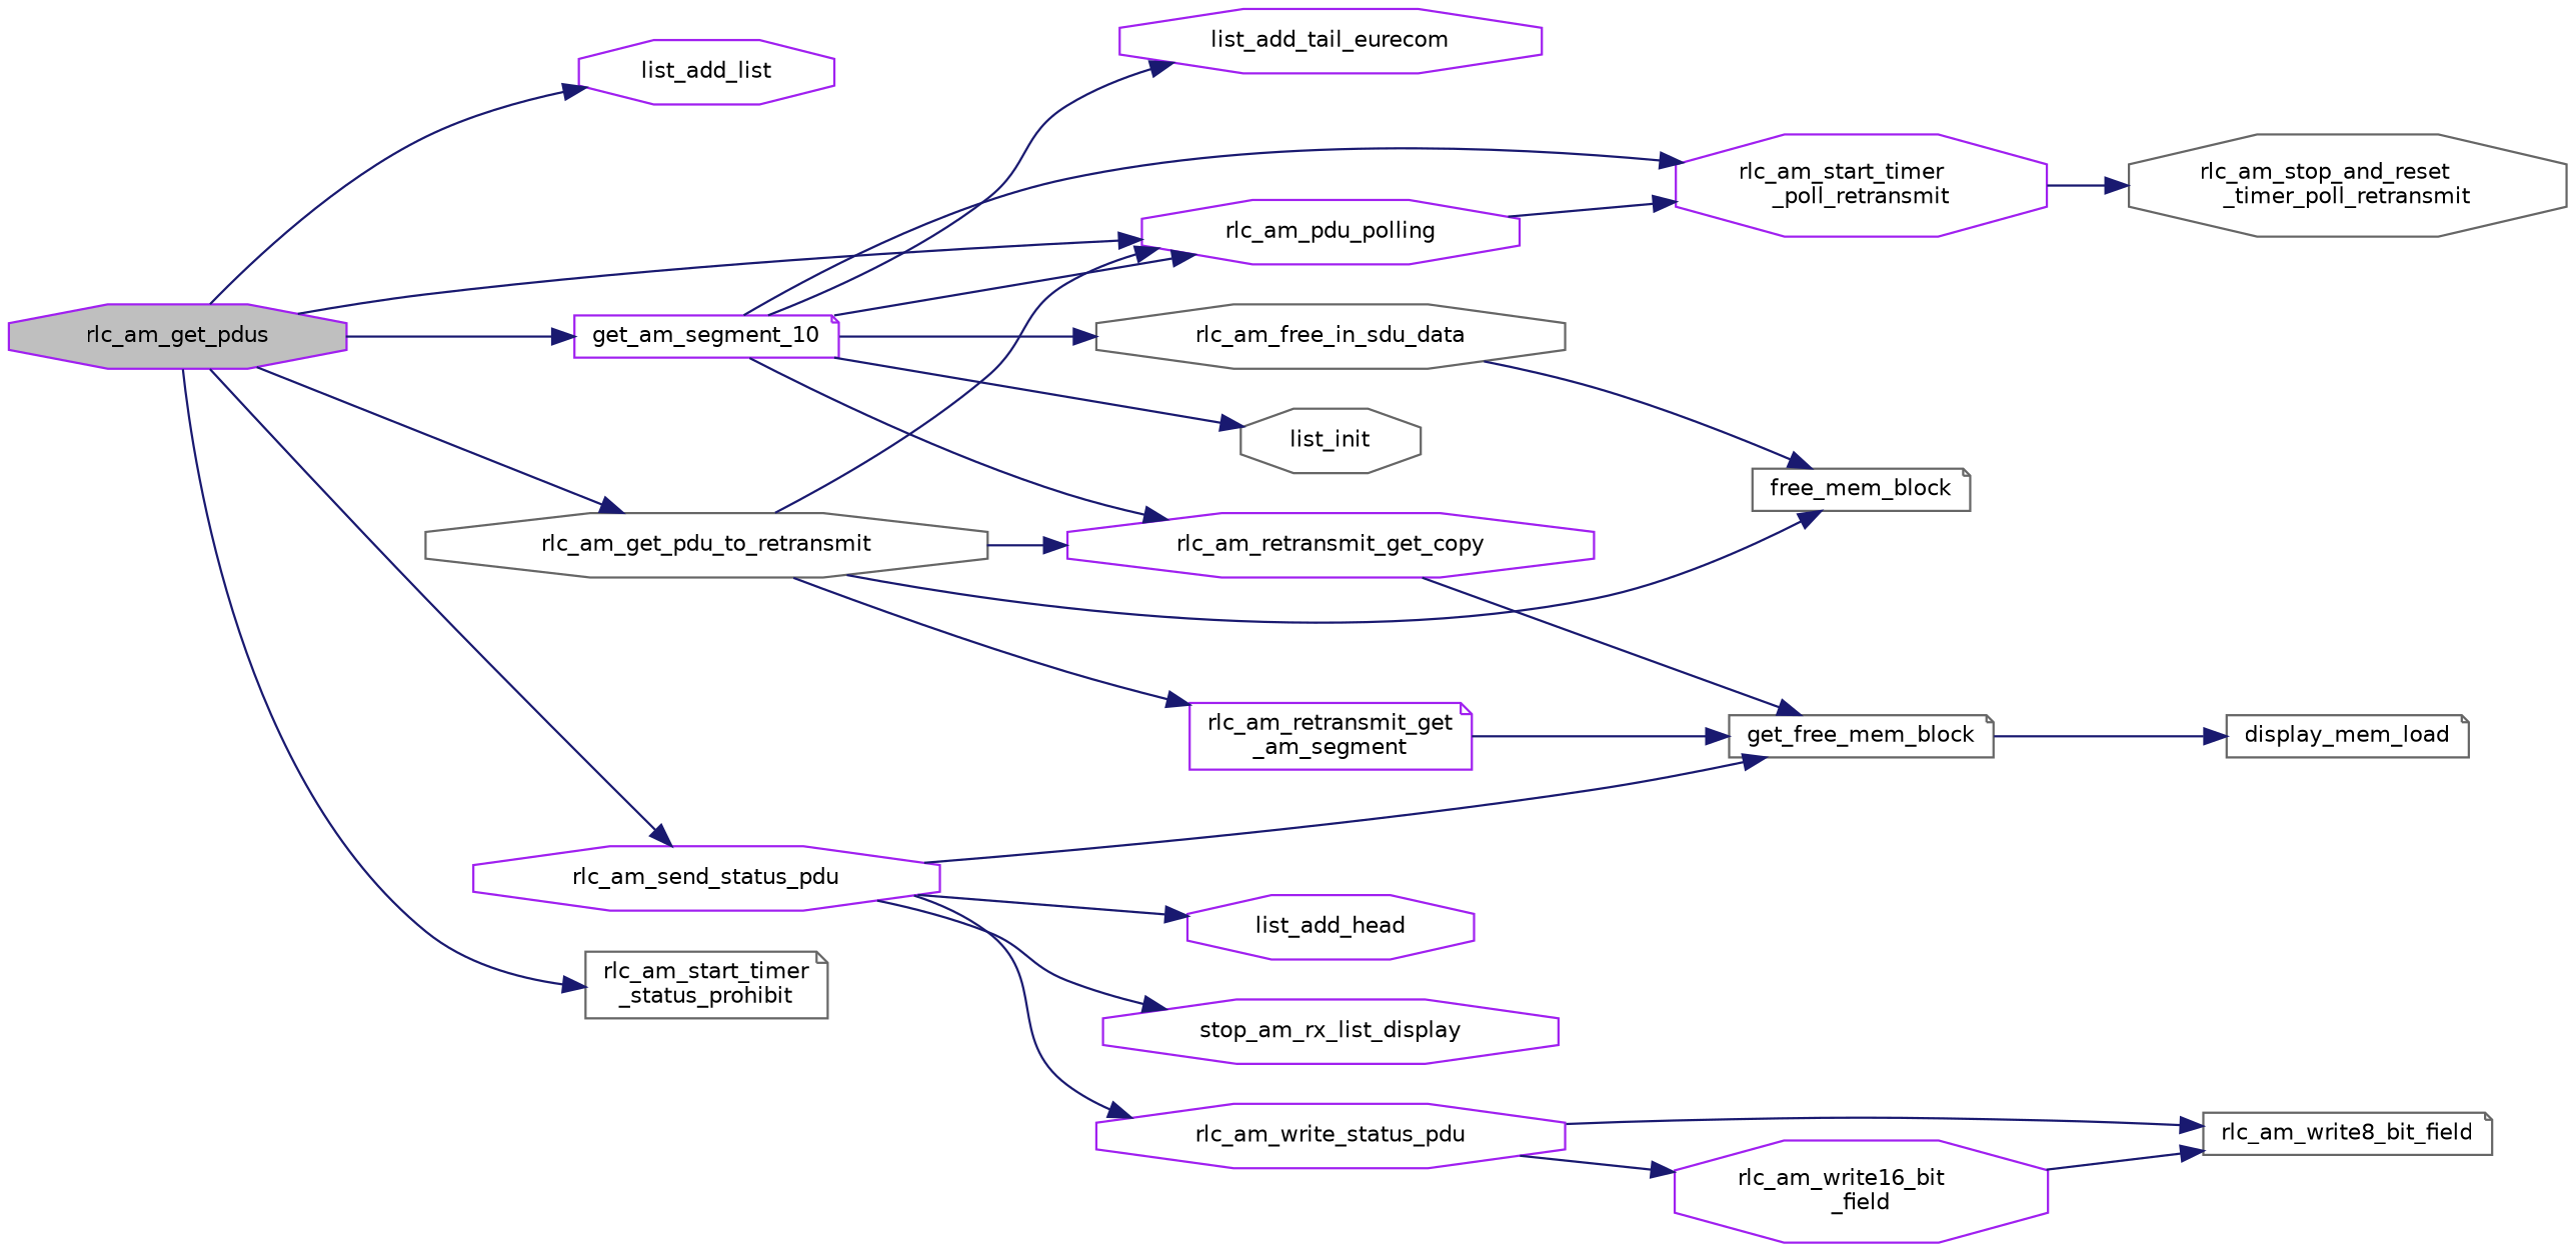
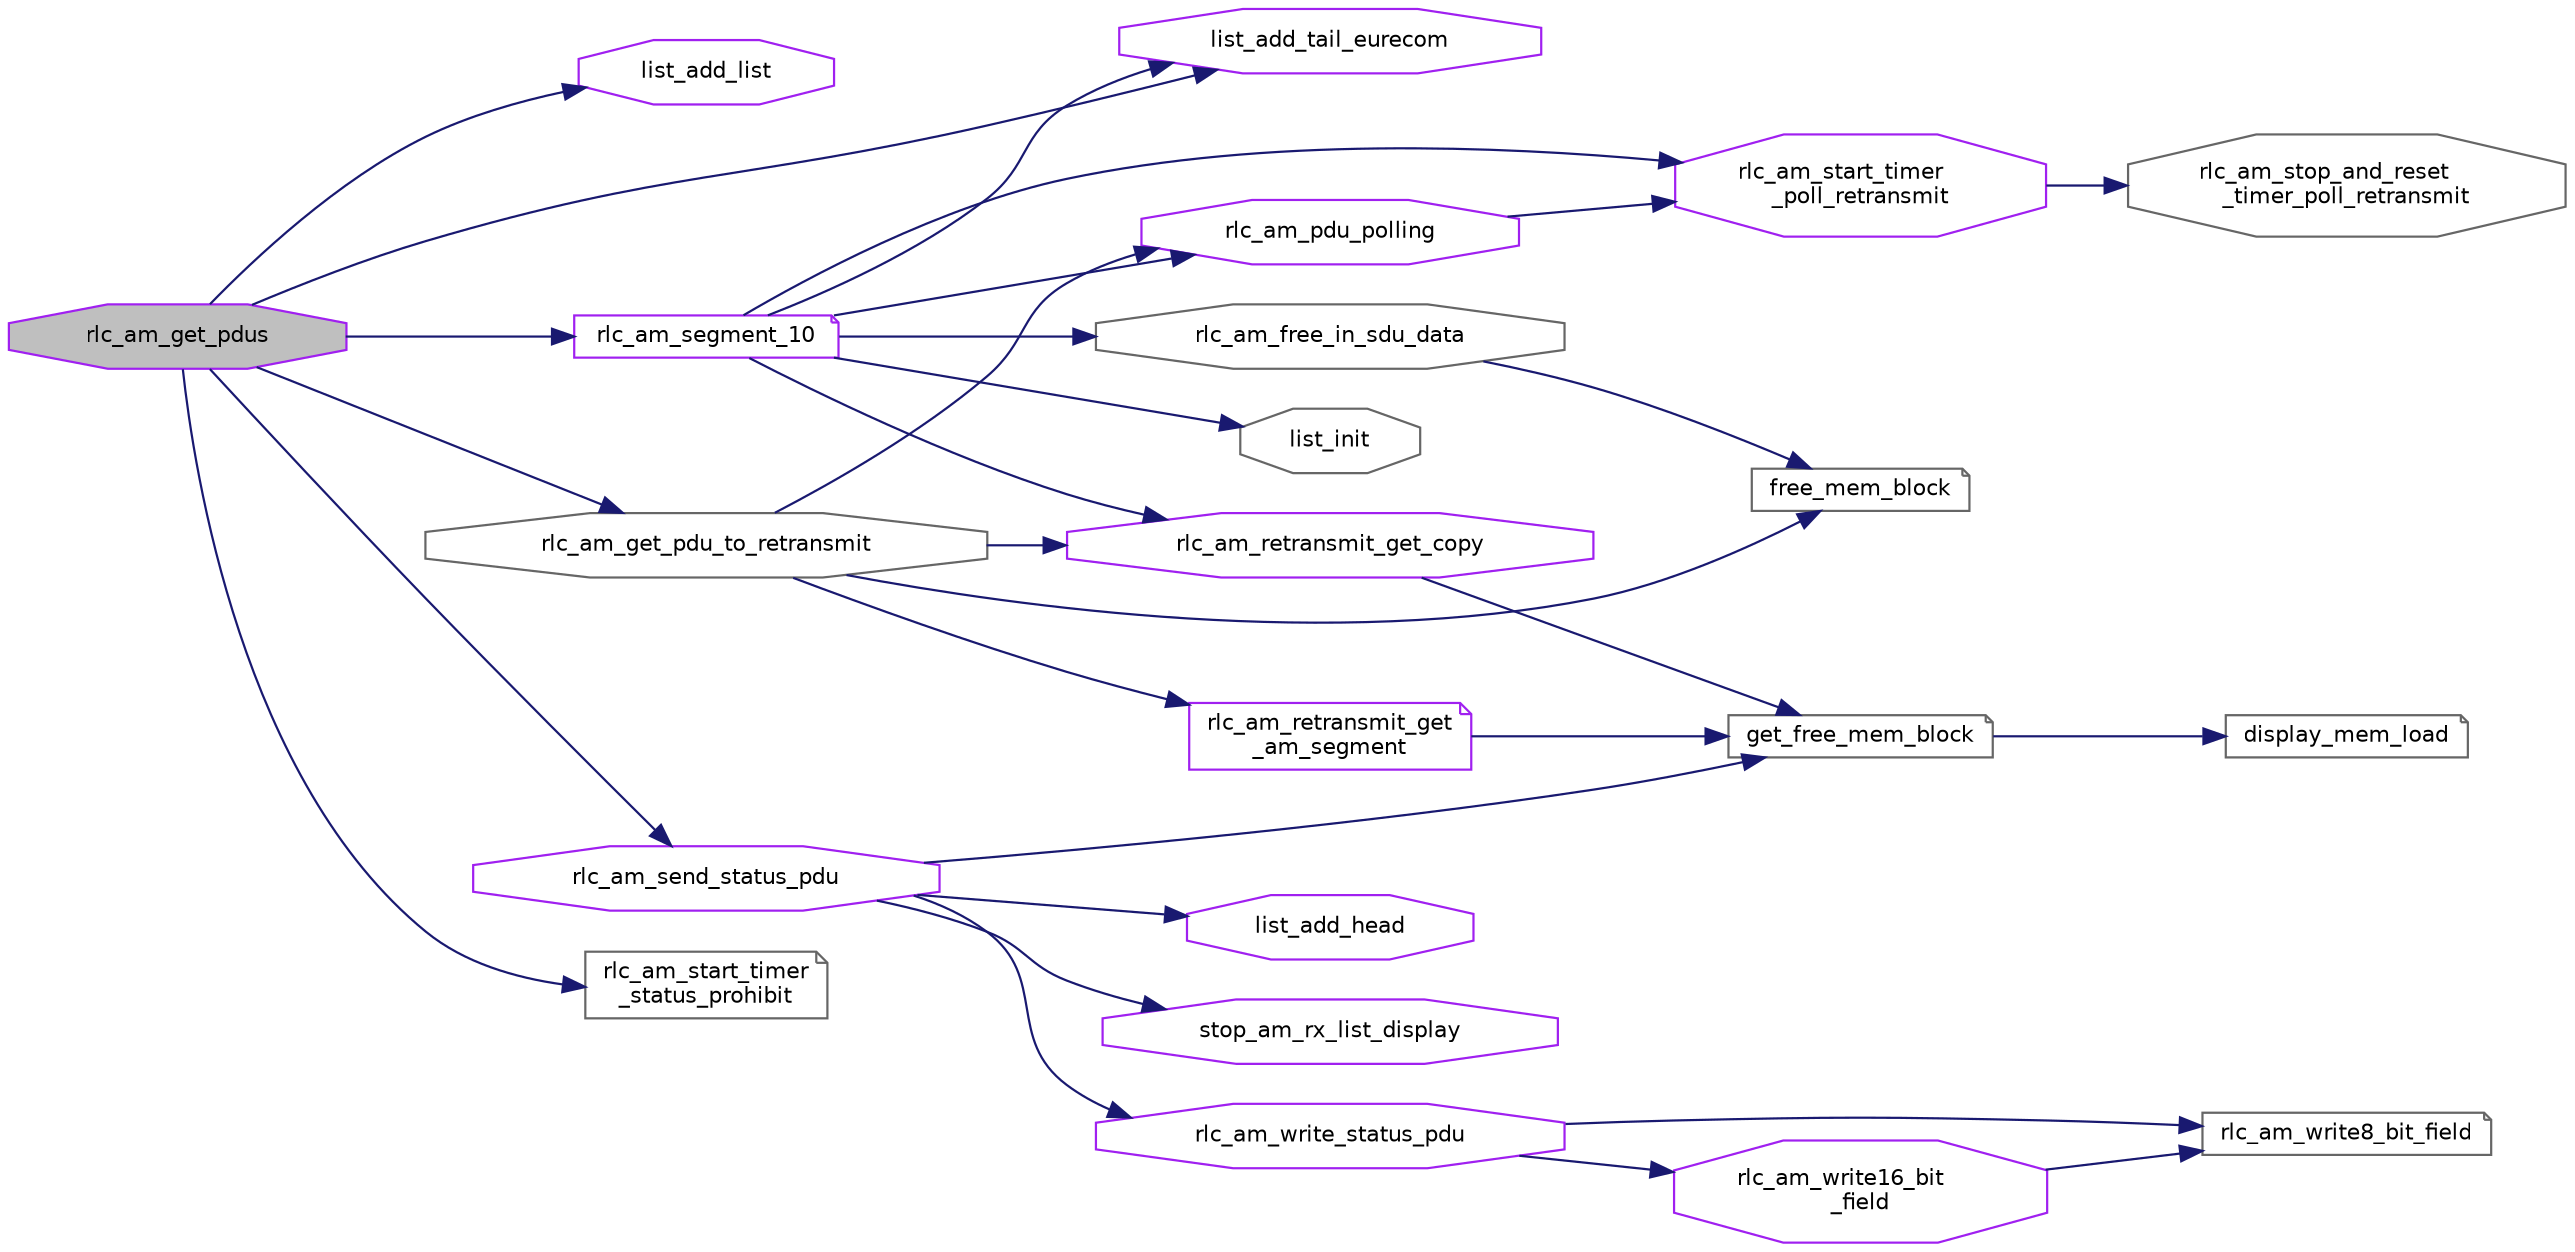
  digraph {
    rankdir=LR
    node [color=purple fillcolor=white fontname=Helvetica fontsize=10 shape=octagon style=filled]
    edge [color=midnightblue fontname=Helvetica fontsize=10 labelfontname=Helvetica labelfontsize=10 style=solid]
    n1 [fillcolor=grey75 fontcolor=black height=0.2 label=rlc_am_get_pdus width=0.4]
    n2 [height=0.2 label=list_add_list width=0.4]
    n3 [height=0.2 label=list_add_tail_eurecom width=0.4]
    n4 [color=gray40 height=0.2 label=rlc_am_get_pdu_to_retransmit width=0.4]
-   n5 [height=0.2 label=get_am_segment_10 shape=note width=0.4]
+   n5 [height=0.2 label=rlc_am_segment_10 shape=note width=0.4]
    n6 [height=0.2 label=rlc_am_send_status_pdu width=0.4]
    n7 [color=gray40 height=0.2 label="rlc_am_start_timer\l_status_prohibit" shape=note width=0.4]
    n8 [color=gray40 height=0.2 label=free_mem_block shape=note width=0.4]
    n9 [height=0.2 label=rlc_am_pdu_polling width=0.4]
    n10 [height=0.2 label="rlc_am_retransmit_get\l_am_segment" shape=note width=0.4]
    n11 [height=0.2 label=rlc_am_retransmit_get_copy width=0.4]
    n12 [height=0.2 label="rlc_am_start_timer\l_poll_retransmit" width=0.4]
    n13 [color=gray40 height=0.2 label=list_init width=0.4]
    n14 [color=gray40 height=0.2 label=rlc_am_free_in_sdu_data width=0.4]
    n15 [color=gray40 height=0.2 label=get_free_mem_block shape=note width=0.4]
    n16 [height=0.2 label=list_add_head width=0.4]
    n17 [height=0.2 label=stop_am_rx_list_display width=0.4]
    n18 [height=0.2 label=rlc_am_write_status_pdu width=0.4]
    n19 [color=gray40 height=0.2 label="rlc_am_stop_and_reset\l_timer_poll_retransmit" width=0.4]
    n20 [color=gray40 height=0.2 label=display_mem_load shape=note width=0.4]
    n21 [height=0.2 label="rlc_am_write16_bit\l_field" width=0.4]
    n22 [color=gray40 height=0.2 label=rlc_am_write8_bit_field shape=note width=0.4]
    n1 -> n2
-   n1 -> n9
+   n1 -> n3
    n1 -> n4
    n1 -> n5
    n1 -> n6
    n1 -> n7
    n4 -> n8
    n4 -> n9
    n4 -> n10
    n4 -> n11
    n5 -> n3
    n5 -> n9
    n5 -> n11
    n5 -> n12
    n5 -> n13
    n5 -> n14
    n6 -> n15
    n6 -> n16
    n6 -> n17
    n6 -> n18
    n9 -> n12
    n10 -> n15
    n11 -> n15
    n12 -> n19
    n14 -> n8
    n15 -> n20
    n18 -> n21
    n18 -> n22
    n21 -> n22
  }
